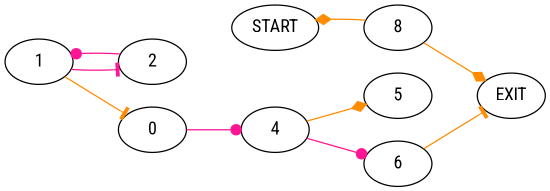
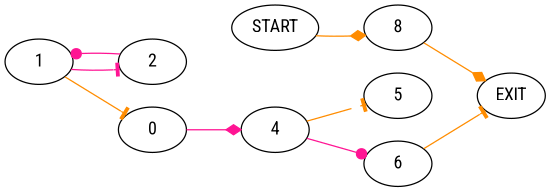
  digraph {
    fontname="Roboto Condensed"
    rankdir=LR
    node [fontname="Roboto Condensed"]
    edge [arrowhead=diamond color=darkorange fontname="Roboto Condensed"]
    n1 [label=START]
    8
    1
    2
    n5 [label=0]
    n6 [label=EXIT]
    4
    5
    6
-   8 -> n1
+   n1 -> 8
    8 -> n6
    1 -> 2 [arrowhead=tee color=deeppink]
    1 -> n5 [arrowhead=tee]
    2 -> 1 [arrowhead=dot color=deeppink]
-   n5 -> 4 [arrowhead=dot color=deeppink]
-   4 -> 5
+   n5 -> 4 [color=deeppink]
+   4 -> 5 [arrowhead=tee]
    4 -> 6 [arrowhead=dot color=deeppink]
    6 -> n6 [arrowhead=tee]
  }
